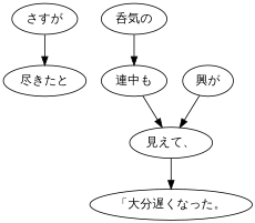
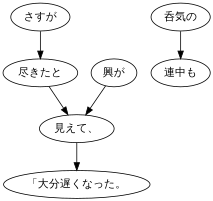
  digraph {
    n1 [label="さすが"]
    n2 [label="尽きたと"]
    n3 [label="見えて、"]
    n4 [label="呑気の"]
    n5 [label="連中も"]
    n6 [label="興が"]
    n7 [label="「大分遅くなった。"]
    n1 -> n2
-   n5 -> n3
+   n2 -> n3
    n3 -> n7
    n4 -> n5
    n6 -> n3
  }
